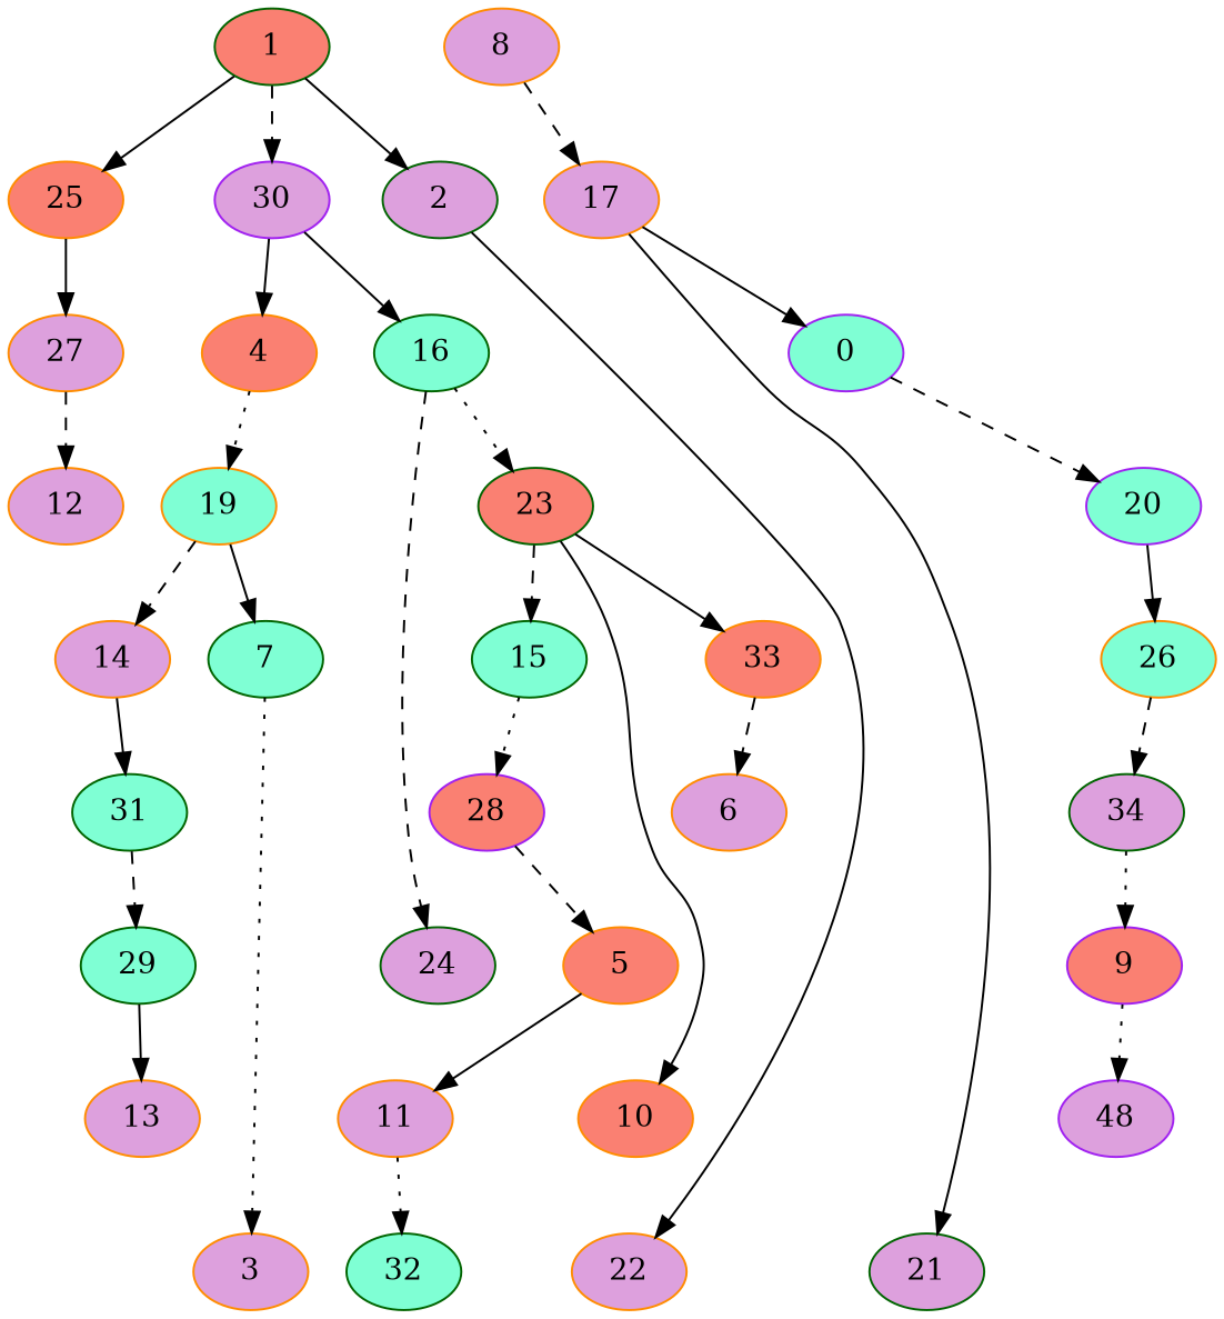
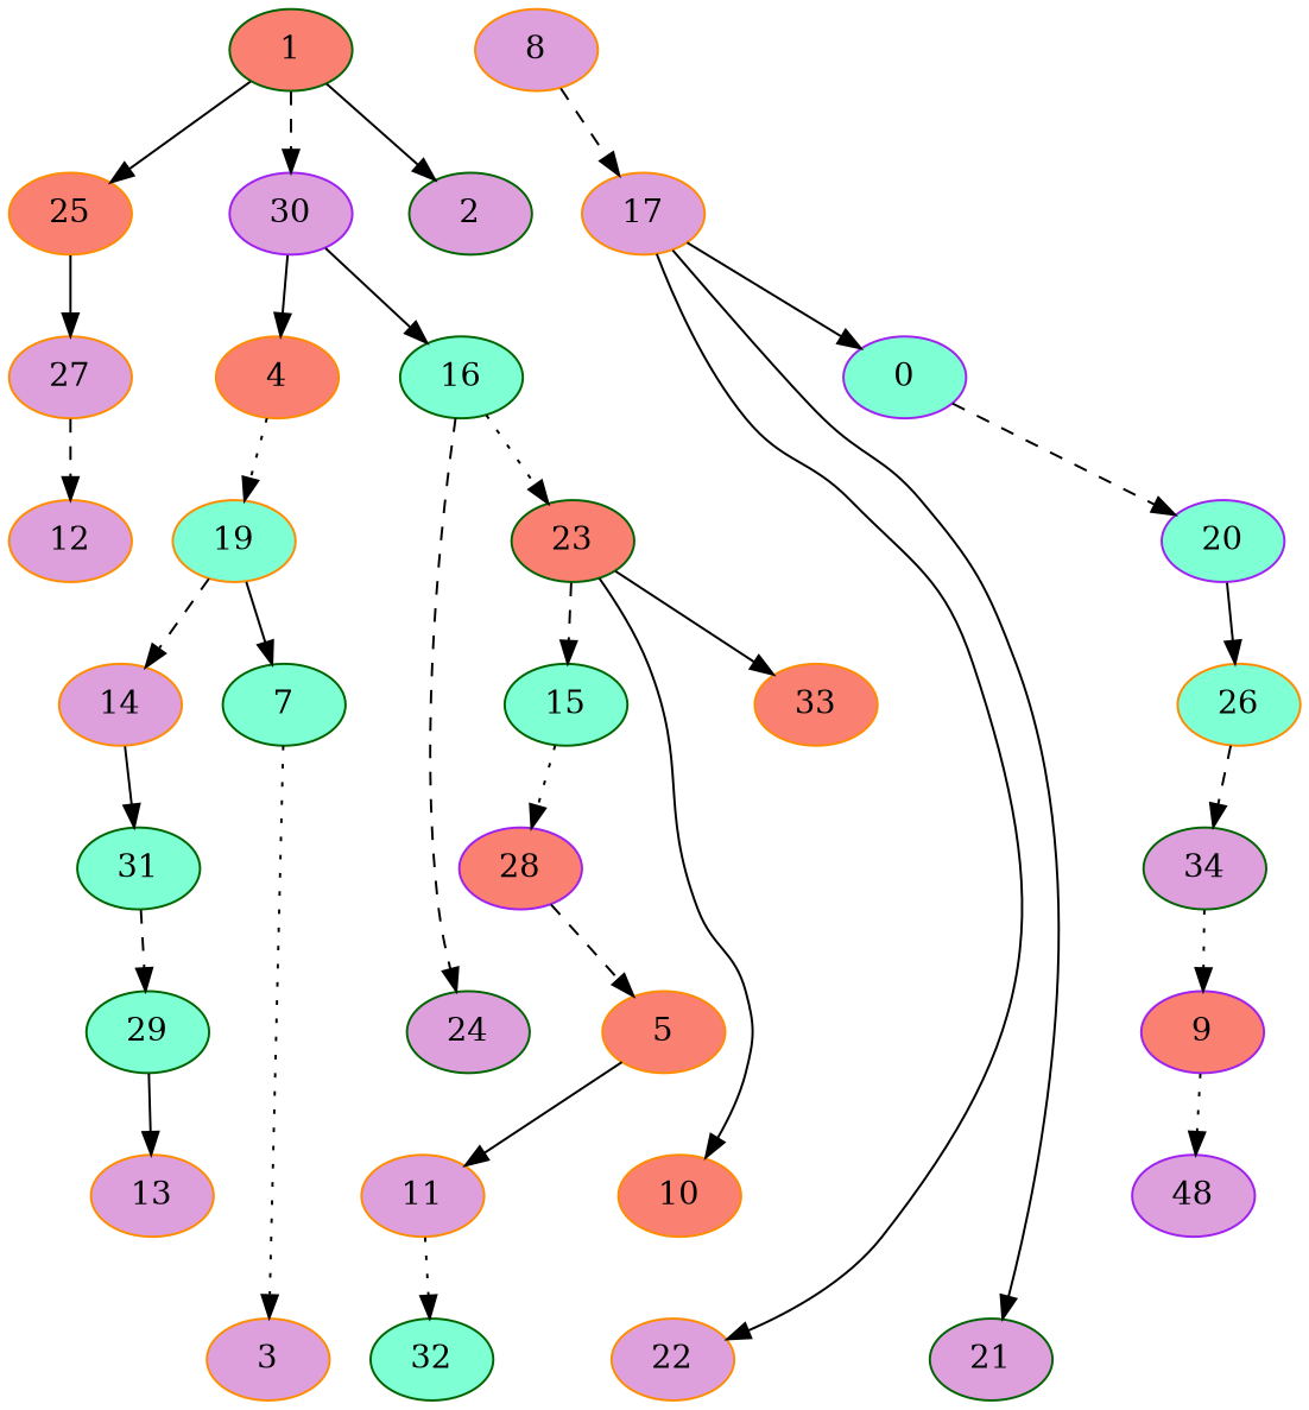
  digraph {
    node [color=darkorange fillcolor=plum style=filled]
    edge [style=solid weight=0]
    0 [color=purple fillcolor=aquamarine]
    20 [color=purple fillcolor=aquamarine]
    26 [fillcolor=aquamarine]
    34 [color=darkgreen]
    9 [color=purple fillcolor=salmon]
    1 [color=darkgreen fillcolor=salmon]
    2 [color=darkgreen]
    25 [fillcolor=salmon]
    30 [color=purple]
    22
    27
    4 [fillcolor=salmon]
    16 [color=darkgreen fillcolor=aquamarine]
    12
    19 [fillcolor=aquamarine]
    23 [color=darkgreen fillcolor=salmon]
    24 [color=darkgreen]
    7 [color=darkgreen fillcolor=aquamarine]
    14
    15 [color=darkgreen fillcolor=aquamarine]
    10 [fillcolor=salmon]
    33 [fillcolor=salmon]
    3
    31 [color=darkgreen fillcolor=aquamarine]
    29 [color=darkgreen fillcolor=aquamarine]
    5 [fillcolor=salmon]
    11
    32 [color=darkgreen fillcolor=aquamarine]
    8
    17
    21 [color=darkgreen]
    n32 [color=purple label=48]
    13
    28 [color=purple fillcolor=salmon]
-   6
    0 -> 20 [style=dashed]
    20 -> 26
    26 -> 34 [style=dashed]
    34 -> 9 [style=dotted]
    9 -> n32 [style=dotted]
    1 -> 2
    1 -> 25
    1 -> 30 [style=dashed weight=2]
-   2 -> 22
+   17 -> 22
    25 -> 27
    30 -> 4
    30 -> 16
    27 -> 12 [style=dashed weight=2]
    4 -> 19 [style=dotted]
    16 -> 23 [style=dotted]
    16 -> 24 [style=dashed]
    19 -> 7
    19 -> 14 [style=dashed]
    23 -> 15 [style=dashed]
    23 -> 10
    23 -> 33
    7 -> 3 [style=dotted]
    14 -> 31
    15 -> 28 [style=dotted]
-   33 -> 6 [style=dashed]
    31 -> 29 [style=dashed]
    29 -> 13
    5 -> 11
    11 -> 32 [style=dotted]
    8 -> 17 [style=dashed]
    17 -> 0
    17 -> 21
    28 -> 5 [style=dashed]
  }
